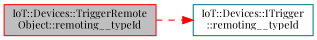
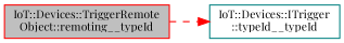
  digraph {
    rankdir=LR
    fontname="Playfair Display"
    node [fontname="Playfair Display" fontsize=10 shape=record style=filled]
    n1 [color=red fillcolor=grey75 fontcolor=black height=0.2 label="IoT::Devices::TriggerRemote\lObject::remoting__typeId" width=0.4]
-   n2 [color=teal fillcolor=white height=0.2 label="IoT::Devices::ITrigger\l::remoting__typeId" width=0.4]
+   n2 [color=teal fillcolor=white height=0.2 label="IoT::Devices::ITrigger\l::typeId__typeId" width=0.4]
    n1 -> n2 [color=red fontname="Playfair Display" fontsize=10 labelfontname=Helvetica labelfontsize=10 style=dashed]
  }
